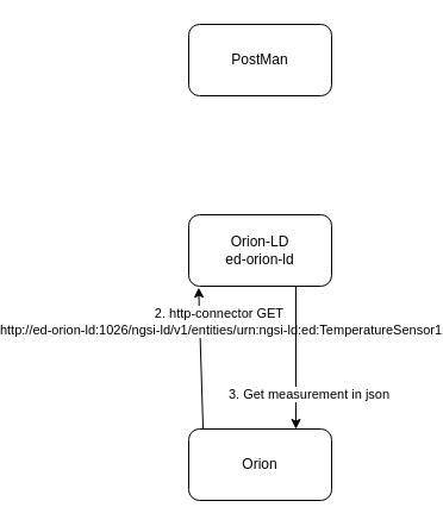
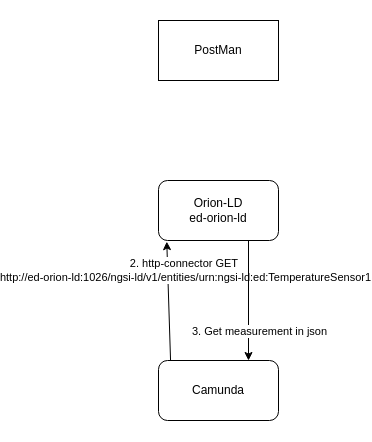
  <mxCell id="0" />
  <mxCell id="1" parent="0" />
  <mxCell id="2" style="edgeStyle=none;html=1;entryX=0.069;entryY=1.019;entryDx=0;entryDy=0;exitX=0.101;exitY=0.03;exitDx=0;exitDy=0;entryPerimeter=0;exitPerimeter=0;" edge="1" parent="1" source="4" target="7"><mxGeometry relative="1" as="geometry"><mxPoint x="110" y="240" as="targetPoint" /></mxGeometry></mxCell>
  <mxCell id="3" value="2. http-connector GET&amp;nbsp;&lt;br&gt;http://ed-orion-ld:1026/ngsi-ld/v1/entities/urn:ngsi-ld:ed:TemperatureSensor1" style="edgeLabel;html=1;align=center;verticalAlign=middle;resizable=0;points=[];" vertex="1" connectable="0" parent="2"><mxGeometry x="0.251" relative="1" as="geometry"><mxPoint x="17" y="-16" as="offset" /></mxGeometry></mxCell>
- <mxCell id="4" value="Orion" style="rounded=1;whiteSpace=wrap;html=1;" vertex="1" parent="1"><mxGeometry x="20" y="360" width="120" height="60" as="geometry" /></mxCell>
+ <mxCell id="4" value="Camunda" style="rounded=1;whiteSpace=wrap;html=1;" vertex="1" parent="1"><mxGeometry x="20" y="360" width="120" height="60" as="geometry" /></mxCell>
  <mxCell id="5" style="edgeStyle=none;html=1;exitX=0.75;exitY=1;exitDx=0;exitDy=0;entryX=0.75;entryY=0;entryDx=0;entryDy=0;" edge="1" parent="1" source="7" target="4"><mxGeometry relative="1" as="geometry" /></mxCell>
  <mxCell id="6" value="3. Get measurement in json" style="edgeLabel;html=1;align=center;verticalAlign=middle;resizable=0;points=[];" vertex="1" connectable="0" parent="5"><mxGeometry x="-0.356" y="-2" relative="1" as="geometry"><mxPoint x="12" y="51" as="offset" /></mxGeometry></mxCell>
  <mxCell id="7" value="Orion-LD&lt;br&gt;ed-orion-ld" style="rounded=1;whiteSpace=wrap;html=1;" vertex="1" parent="1"><mxGeometry x="20" y="180" width="120" height="60" as="geometry" /></mxCell>
- <mxCell id="8" value="PostMan" style="rounded=1;whiteSpace=wrap;html=1;" vertex="1" parent="1"><mxGeometry x="20" y="20" width="120" height="60" as="geometry" /></mxCell>
+ <mxCell id="8" value="PostMan" style="whiteSpace=wrap;html=1;rounded=0;" vertex="1" parent="1"><mxGeometry x="20" y="20" width="120" height="60" as="geometry" /></mxCell>
